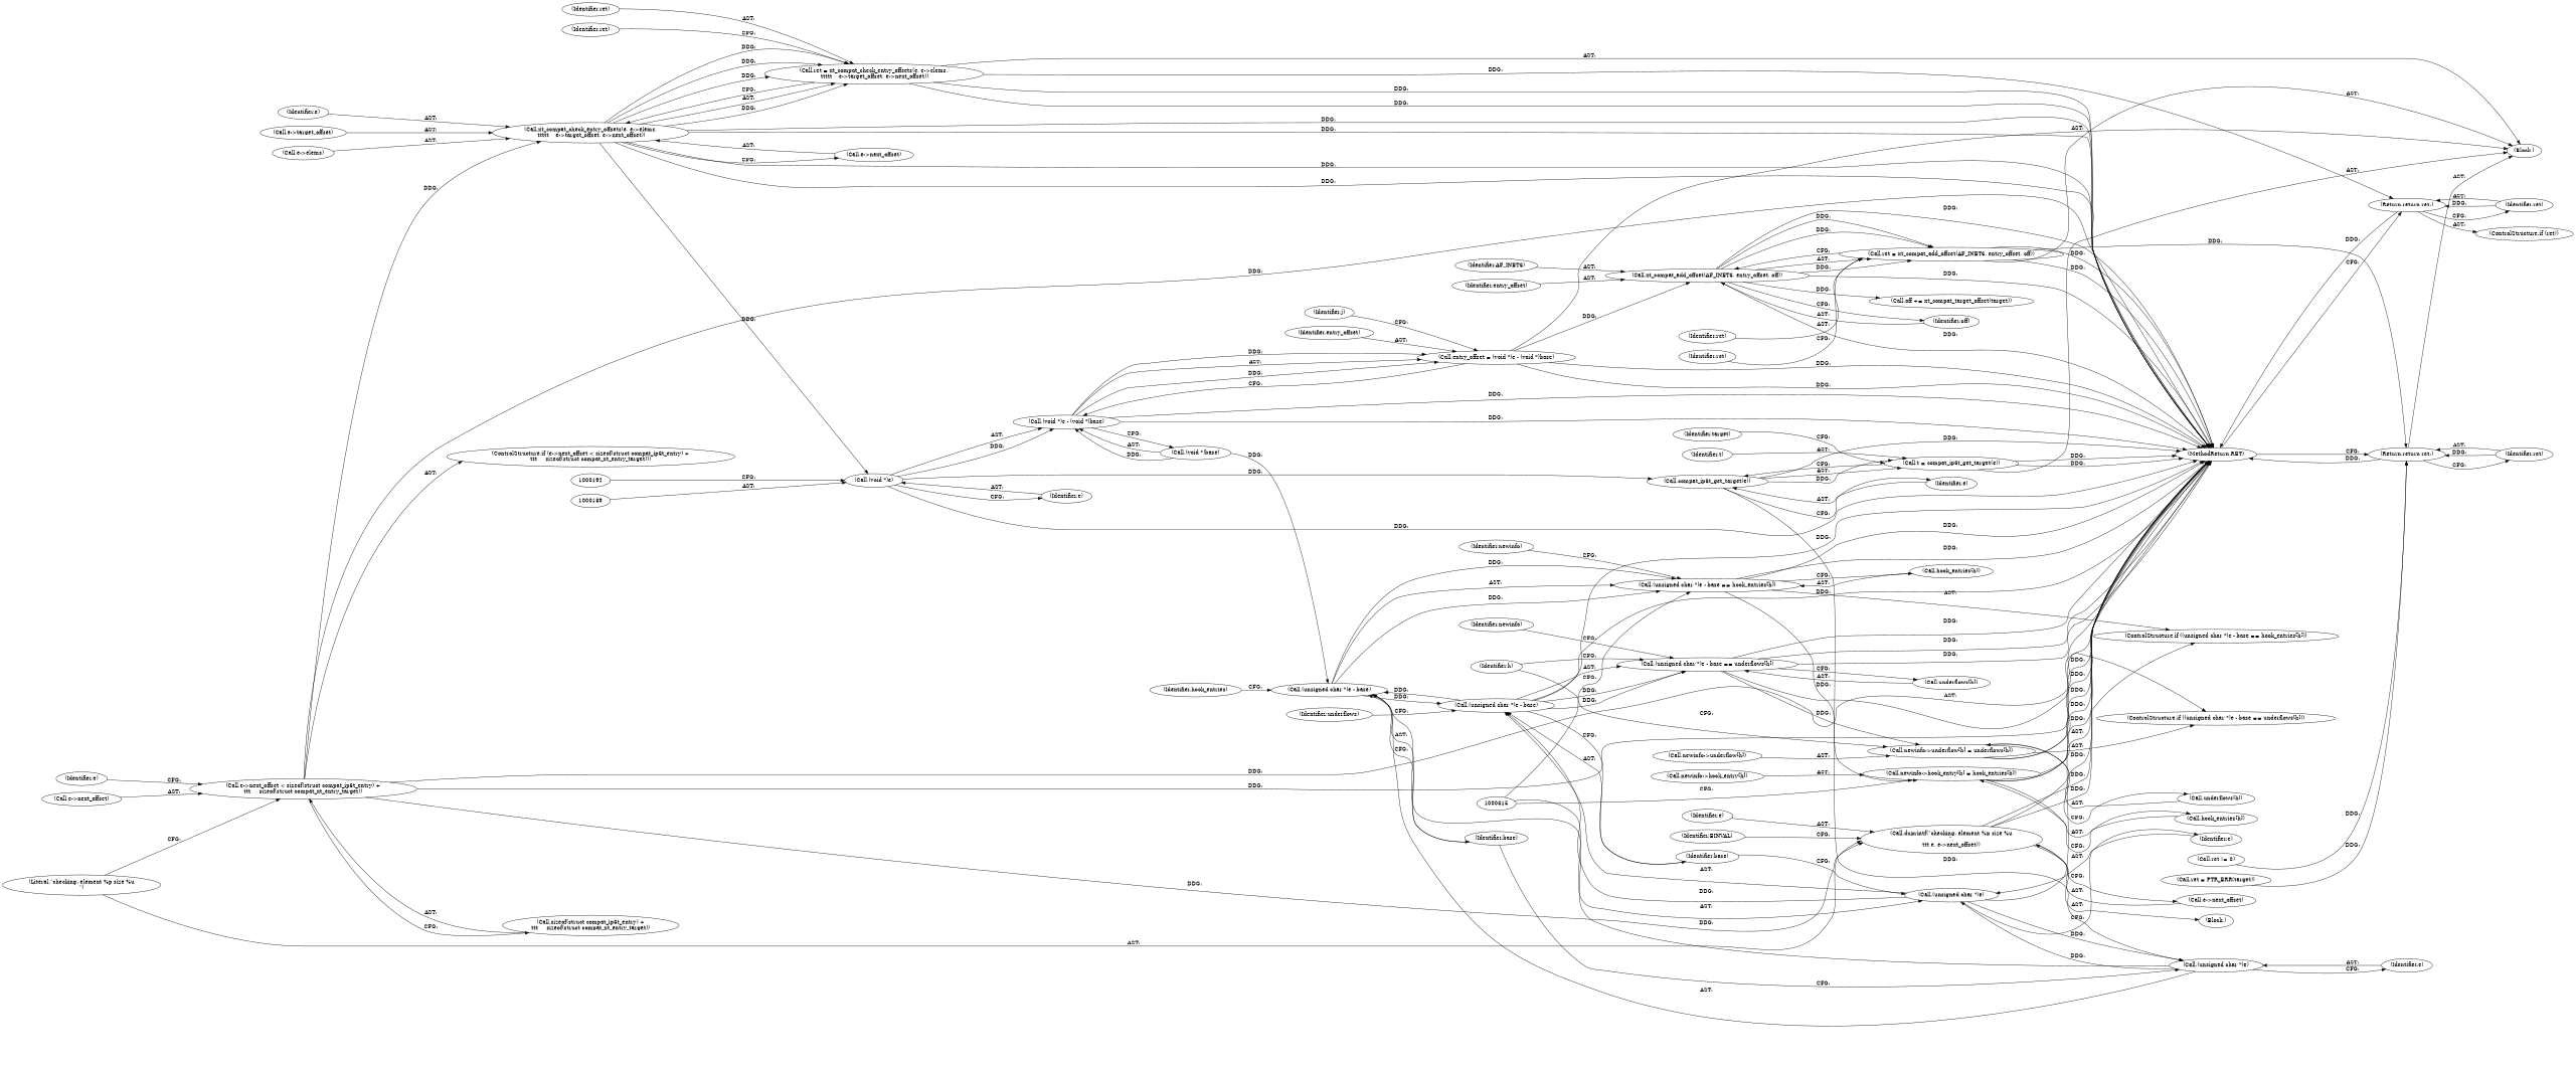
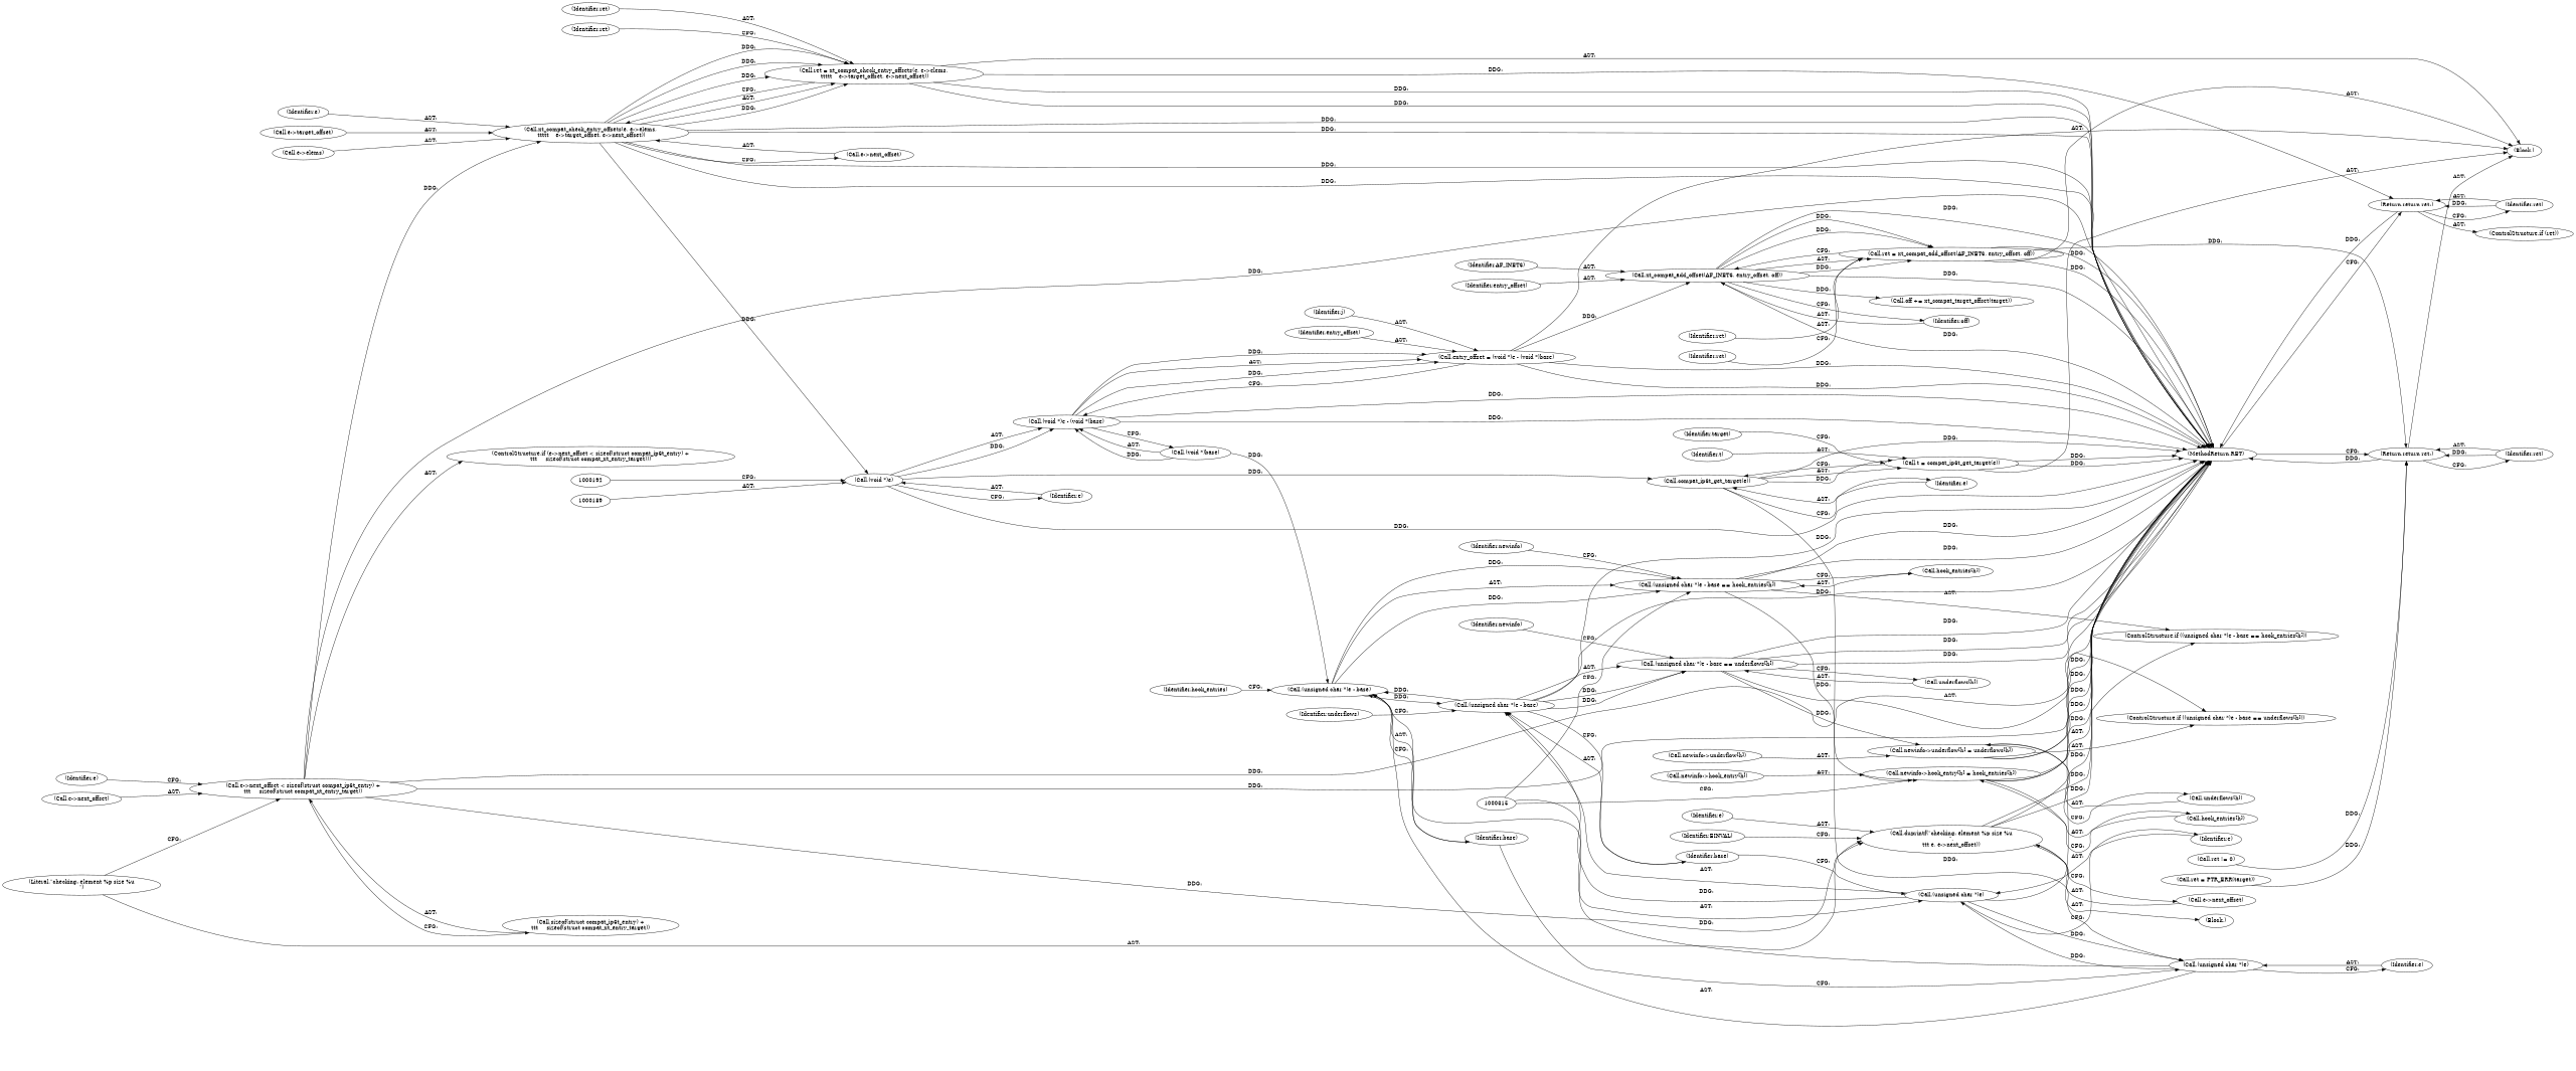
  digraph {
    rankdir=LR
    n1 [label="(Call,e->next_offset < sizeof(struct compat_ip6t_entry) +\n\t\t\t     sizeof(struct compat_xt_entry_target))"]
    n2 [label="(Call,duprintf(\"checking: element %p size %u\n\",\n\t\t\t e, e->next_offset))"]
    n3 [label="(Call,xt_compat_check_entry_offsets(e, e->elems,\n \t\t\t\t\t    e->target_offset, e->next_offset))"]
    n4 [label="(Call,sizeof(struct compat_ip6t_entry) +\n\t\t\t     sizeof(struct compat_xt_entry_target))"]
    n5 [label="(ControlStructure,if (e->next_offset < sizeof(struct compat_ip6t_entry) +\n\t\t\t     sizeof(struct compat_xt_entry_target)))"]
    n6 [label="(MethodReturn,RET)"]
    n7 [label="(Call,e->next_offset)"]
    n8 [label="(Block,)"]
    n9 [label="(Call,ret = xt_compat_check_entry_offsets(e, e->elems,\n \t\t\t\t\t    e->target_offset, e->next_offset))"]
    n10 [label="(Call,(void *)e)"]
    n11 [label="(Call,e->next_offset)"]
    n12 [label="(Return,return ret;)"]
    n13 [label="(Return,return ret;)"]
    n14 [label="(Block,)"]
    n15 [label="(Call,(void *)e - (void *)base)"]
    n16 [label="(Call,compat_ip6t_get_target(e))"]
    n17 [label="(Identifier,e)"]
    n18 [label="(ControlStructure,if (ret))"]
    n19 [label="(Identifier,ret)"]
    n20 [label="(Call,entry_offset = (void *)e - (void *)base)"]
    n21 [label="(Call,(void *)base)"]
    n22 [label="(Call,t = compat_ip6t_get_target(e))"]
    n23 [label="(Call,(unsigned char *)e)"]
    n24 [label="(Identifier,e)"]
    n25 [label="(Call,xt_compat_add_offset(AF_INET6, entry_offset, off))"]
    n26 [label="(Call,(unsigned char *)e - base)"]
    n27 [label="(Call,ret = xt_compat_add_offset(AF_INET6, entry_offset, off))"]
    n28 [label="(Identifier,off)"]
    n29 [label="(Call,off += xt_compat_target_offset(target))"]
    n30 [label="(Identifier,ret)"]
    n31 [label="(Call,(unsigned char *)e)"]
    n32 [label="(Identifier,e)"]
    n33 [label="(Call,(unsigned char *)e - base == hook_entries[h])"]
    n34 [label="(Call,(unsigned char *)e - base)"]
    n35 [label="(Identifier,base)"]
    n36 [label="(Identifier,e)"]
    n37 [label="(Call,newinfo->hook_entry[h] = hook_entries[h])"]
    n38 [label="(Call,hook_entries[h])"]
    n39 [label="(ControlStructure,if ((unsigned char *)e - base == hook_entries[h]))"]
    n40 [label="(Call,(unsigned char *)e - base == underflows[h])"]
    n41 [label="(Identifier,base)"]
    n42 [label="(Call,hook_entries[h])"]
    n43 [label="(Call,newinfo->underflow[h] = underflows[h])"]
    n44 [label="(ControlStructure,if ((unsigned char *)e - base == underflows[h]))"]
    n45 [label="(Call,underflows[h])"]
    n46 [label="(Call,underflows[h])"]
    n47 [label="(Identifier,newinfo)"]
    n48 [label="(Identifier,ret)"]
    n49 [label="(Identifier,entry_offset)"]
    n50 [label="(Identifier,target)"]
    n51 [label="(Call,newinfo->hook_entry[h])"]
    n52 [label="(Call,ret = PTR_ERR(target))"]
    n53 [label="(Identifier,e)"]
    n54 [label="(Call,e->next_offset)"]
    n55 [label="(Identifier,underflows)"]
    n56 [label="(Identifier,AF_INET6)"]
    n57 [label="(Identifier,hook_entries)"]
    n58 [label="(Identifier,entry_offset)"]
    n59 [label="(Call,newinfo->underflow[h])"]
    n60 [label="(Identifier,e)"]
    n61 [label="(Call,e->target_offset)"]
    n62 [label="(Identifier,EINVAL)"]
    n63 [label="(Call,e->elems)"]
    n64 [label="(Identifier,ret)"]
    n65 [label="(Identifier,j)"]
    n66 [label="(Call,ret != 0)"]
    n67 [label="(Identifier,t)"]
    n68 [label="(Identifier,ret)"]
    n69 [label="(Identifier,e)"]
    n70 [label="(Literal,\"checking: element %p size %u\n\")"]
    n71 [label="(Identifier,ret)"]
    n72 [label="(Identifier,newinfo)"]
-   n73 [label="(Identifier,h)"]
    1000189
    1000192
    1000315
    n1 -> n2 [label="DDG: "]
    n1 -> n3 [label="DDG: "]
    n1 -> n4 [label="CFG: "]
    n1 -> n5 [label="AST: "]
    n1 -> n6 [label="DDG: "]
    n1 -> n6 [label="DDG: "]
    n1 -> n6 [label="DDG: "]
    n2 -> n6 [label="DDG: "]
    n2 -> n6 [label="DDG: "]
    n2 -> n6 [label="DDG: "]
    n2 -> n7 [label="CFG: "]
    n2 -> n8 [label="AST: "]
    n3 -> n6 [label="DDG: "]
    n3 -> n6 [label="DDG: "]
    n3 -> n6 [label="DDG: "]
    n3 -> n6 [label="DDG: "]
    n3 -> n9 [label="AST: "]
    n3 -> n9 [label="DDG: "]
    n3 -> n9 [label="DDG: "]
    n3 -> n9 [label="DDG: "]
    n3 -> n9 [label="DDG: "]
    n3 -> n10 [label="DDG: "]
    n3 -> n11 [label="CFG: "]
    n4 -> n1 [label="AST: "]
    n6 -> n12 [label="CFG: "]
    n6 -> n13 [label="CFG: "]
    n7 -> n2 [label="AST: "]
    n9 -> n3 [label="CFG: "]
    n9 -> n6 [label="DDG: "]
    n9 -> n6 [label="DDG: "]
    n9 -> n12 [label="DDG: "]
    n9 -> n14 [label="AST: "]
    n10 -> n6 [label="DDG: "]
    n10 -> n15 [label="AST: "]
    n10 -> n15 [label="DDG: "]
    n10 -> n16 [label="DDG: "]
    n10 -> n17 [label="CFG: "]
    n11 -> n3 [label="AST: "]
    n12 -> n6 [label="DDG: "]
    n12 -> n18 [label="AST: "]
    n12 -> n19 [label="CFG: "]
    n13 -> n6 [label="DDG: "]
    n13 -> n14 [label="AST: "]
    n13 -> n30 [label="CFG: "]
    n15 -> n6 [label="DDG: "]
    n15 -> n6 [label="DDG: "]
    n15 -> n20 [label="AST: "]
    n15 -> n20 [label="DDG: "]
    n15 -> n20 [label="DDG: "]
    n15 -> n21 [label="CFG: "]
    n16 -> n6 [label="DDG: "]
    n16 -> n22 [label="AST: "]
    n16 -> n22 [label="DDG: "]
    n16 -> n23 [label="DDG: "]
    n16 -> n24 [label="CFG: "]
    n17 -> n10 [label="AST: "]
    n19 -> n12 [label="AST: "]
    n19 -> n12 [label="DDG: "]
    n20 -> n6 [label="DDG: "]
    n20 -> n6 [label="DDG: "]
    n20 -> n14 [label="AST: "]
    n20 -> n15 [label="CFG: "]
    n20 -> n25 [label="DDG: "]
    n21 -> n15 [label="AST: "]
    n21 -> n15 [label="DDG: "]
    n21 -> n26 [label="DDG: "]
    n22 -> n6 [label="DDG: "]
    n22 -> n6 [label="DDG: "]
    n22 -> n14 [label="AST: "]
    n22 -> n16 [label="CFG: "]
    n23 -> n26 [label="AST: "]
    n23 -> n26 [label="DDG: "]
    n23 -> n31 [label="DDG: "]
    n23 -> n32 [label="CFG: "]
    n24 -> n16 [label="AST: "]
    n25 -> n6 [label="DDG: "]
    n25 -> n6 [label="DDG: "]
    n25 -> n6 [label="DDG: "]
    n25 -> n27 [label="AST: "]
    n25 -> n27 [label="DDG: "]
    n25 -> n27 [label="DDG: "]
    n25 -> n27 [label="DDG: "]
    n25 -> n28 [label="CFG: "]
    n25 -> n29 [label="DDG: "]
    n26 -> n33 [label="AST: "]
    n26 -> n33 [label="DDG: "]
    n26 -> n33 [label="DDG: "]
    n26 -> n34 [label="DDG: "]
    n26 -> n35 [label="CFG: "]
    n27 -> n6 [label="DDG: "]
    n27 -> n6 [label="DDG: "]
    n27 -> n13 [label="DDG: "]
    n27 -> n14 [label="AST: "]
    n27 -> n25 [label="CFG: "]
    n28 -> n25 [label="AST: "]
    n30 -> n13 [label="AST: "]
    n30 -> n13 [label="DDG: "]
    n31 -> n6 [label="DDG: "]
    n31 -> n23 [label="DDG: "]
    n31 -> n34 [label="AST: "]
    n31 -> n34 [label="DDG: "]
    n31 -> n36 [label="CFG: "]
    n32 -> n23 [label="AST: "]
    n33 -> n6 [label="DDG: "]
    n33 -> n6 [label="DDG: "]
    n33 -> n37 [label="DDG: "]
    n33 -> n38 [label="CFG: "]
    n33 -> n39 [label="AST: "]
    n34 -> n6 [label="DDG: "]
    n34 -> n6 [label="DDG: "]
    n34 -> n26 [label="DDG: "]
    n34 -> n40 [label="AST: "]
    n34 -> n40 [label="DDG: "]
    n34 -> n40 [label="DDG: "]
    n34 -> n41 [label="CFG: "]
    n35 -> n23 [label="CFG: "]
    n35 -> n26 [label="AST: "]
    n36 -> n31 [label="AST: "]
    n37 -> n6 [label="DDG: "]
    n37 -> n6 [label="DDG: "]
    n37 -> n39 [label="AST: "]
    n37 -> n42 [label="CFG: "]
    n38 -> n33 [label="AST: "]
    n40 -> n6 [label="DDG: "]
    n40 -> n6 [label="DDG: "]
    n40 -> n6 [label="DDG: "]
    n40 -> n43 [label="DDG: "]
    n40 -> n44 [label="AST: "]
    n40 -> n45 [label="CFG: "]
    n41 -> n31 [label="CFG: "]
    n41 -> n34 [label="AST: "]
    n42 -> n37 [label="AST: "]
    n43 -> n6 [label="DDG: "]
    n43 -> n6 [label="DDG: "]
    n43 -> n44 [label="AST: "]
    n43 -> n46 [label="CFG: "]
    n45 -> n40 [label="AST: "]
    n46 -> n43 [label="AST: "]
    n47 -> n40 [label="CFG: "]
    n48 -> n27 [label="AST: "]
    n49 -> n25 [label="AST: "]
    n50 -> n22 [label="CFG: "]
    n51 -> n37 [label="AST: "]
    n52 -> n13 [label="DDG: "]
    n53 -> n2 [label="AST: "]
    n54 -> n1 [label="AST: "]
    n55 -> n34 [label="CFG: "]
    n56 -> n25 [label="AST: "]
    n57 -> n26 [label="CFG: "]
    n58 -> n20 [label="AST: "]
    n59 -> n43 [label="AST: "]
    n60 -> n1 [label="CFG: "]
    n61 -> n3 [label="AST: "]
    n62 -> n2 [label="CFG: "]
    n63 -> n3 [label="AST: "]
    n64 -> n9 [label="CFG: "]
-   n65 -> n20 [label="CFG: "]
+   n65 -> n20 [label="AST: "]
    n66 -> n13 [label="DDG: "]
    n67 -> n22 [label="AST: "]
    n68 -> n27 [label="CFG: "]
    n69 -> n3 [label="AST: "]
    n70 -> n1 [label="CFG: "]
    n70 -> n2 [label="AST: "]
    n71 -> n9 [label="AST: "]
    n72 -> n33 [label="CFG: "]
-   n73 -> n40 [label="CFG: "]
-   n73 -> n43 [label="CFG: "]
    1000189 -> n10 [label="AST: "]
    1000192 -> n10 [label="CFG: "]
    1000315 -> n31 [label="AST: "]
    1000315 -> n33 [label="CFG: "]
    1000315 -> n37 [label="CFG: "]
  }
